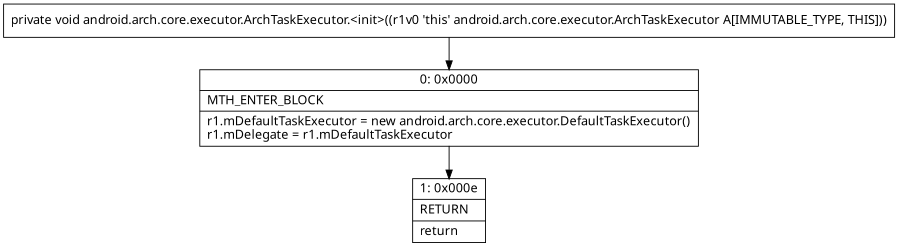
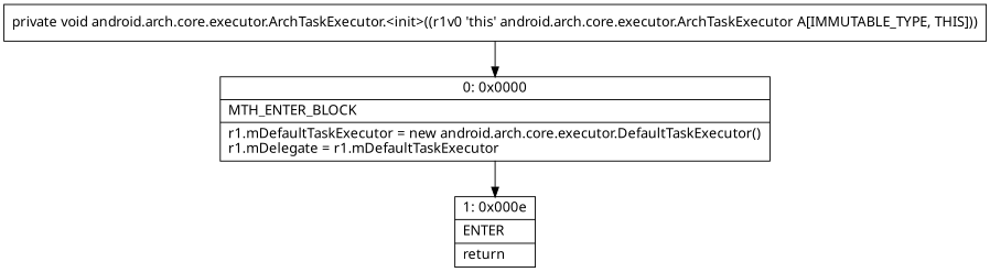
  digraph {
    fontname="Noto Sans"
    node [shape=record fontname="Noto Sans"]
    edge [fontname="Noto Sans"]
    n1 [label="{0\:\ 0x0000|MTH_ENTER_BLOCK\l|r1.mDefaultTaskExecutor = new android.arch.core.executor.DefaultTaskExecutor()\lr1.mDelegate = r1.mDefaultTaskExecutor\l}"]
-   n2 [label="{1\:\ 0x000e|RETURN\l|return\l}"]
+   n2 [label="{1\:\ 0x000e|ENTER\l|return\l}"]
    n3 [label="{private void android.arch.core.executor.ArchTaskExecutor.\<init\>((r1v0 'this' android.arch.core.executor.ArchTaskExecutor A[IMMUTABLE_TYPE, THIS])) }"]
    n1 -> n2
    n3 -> n1
  }
